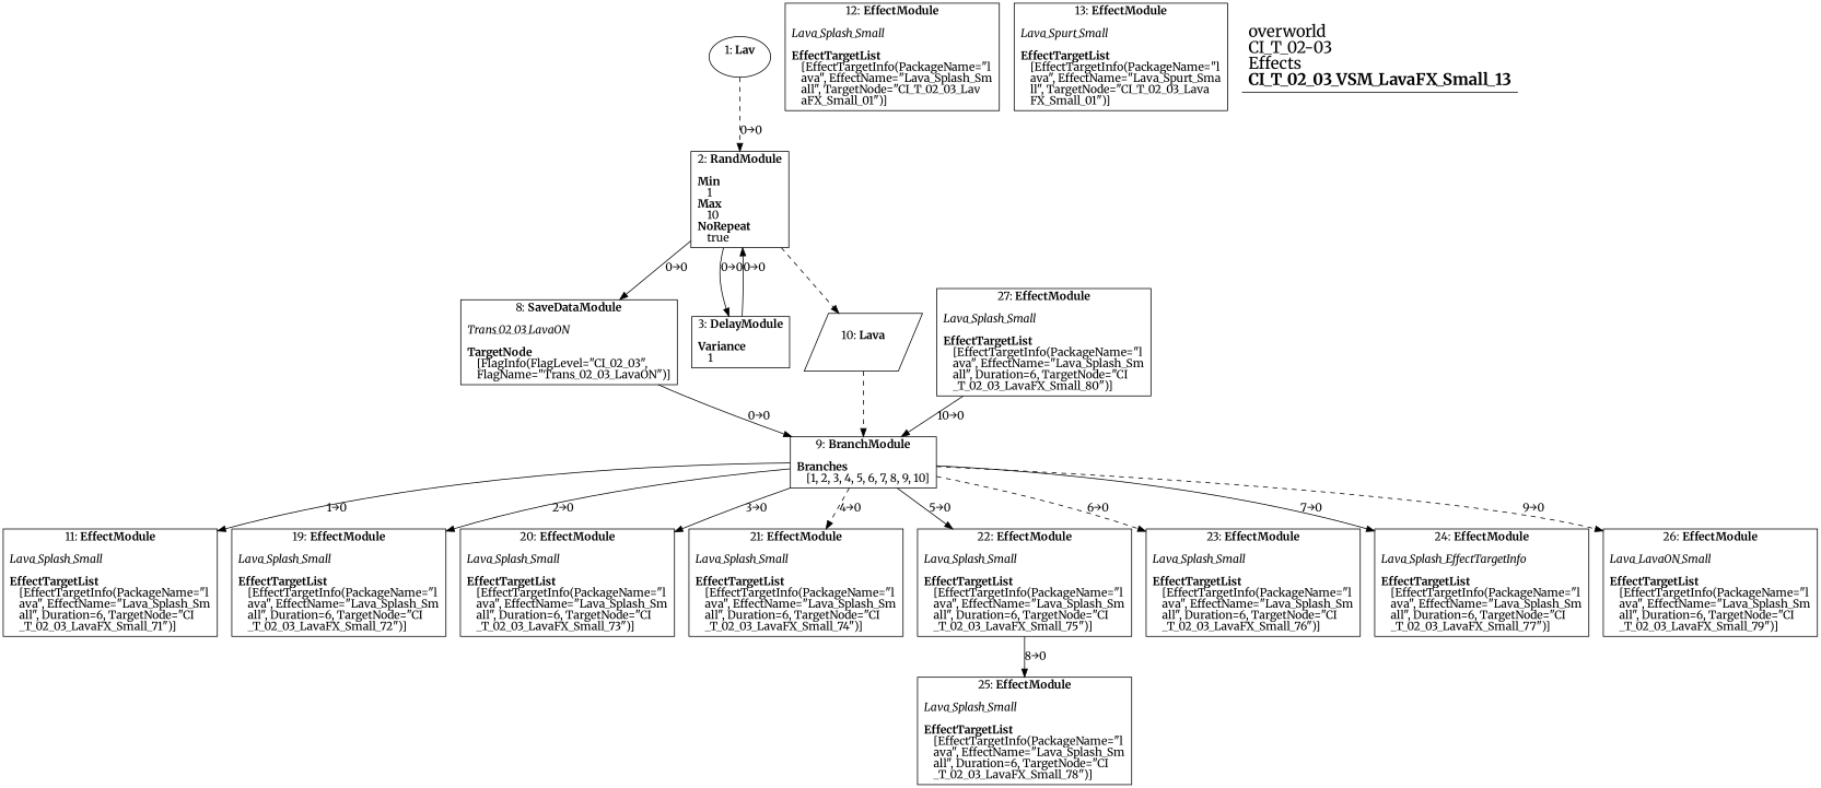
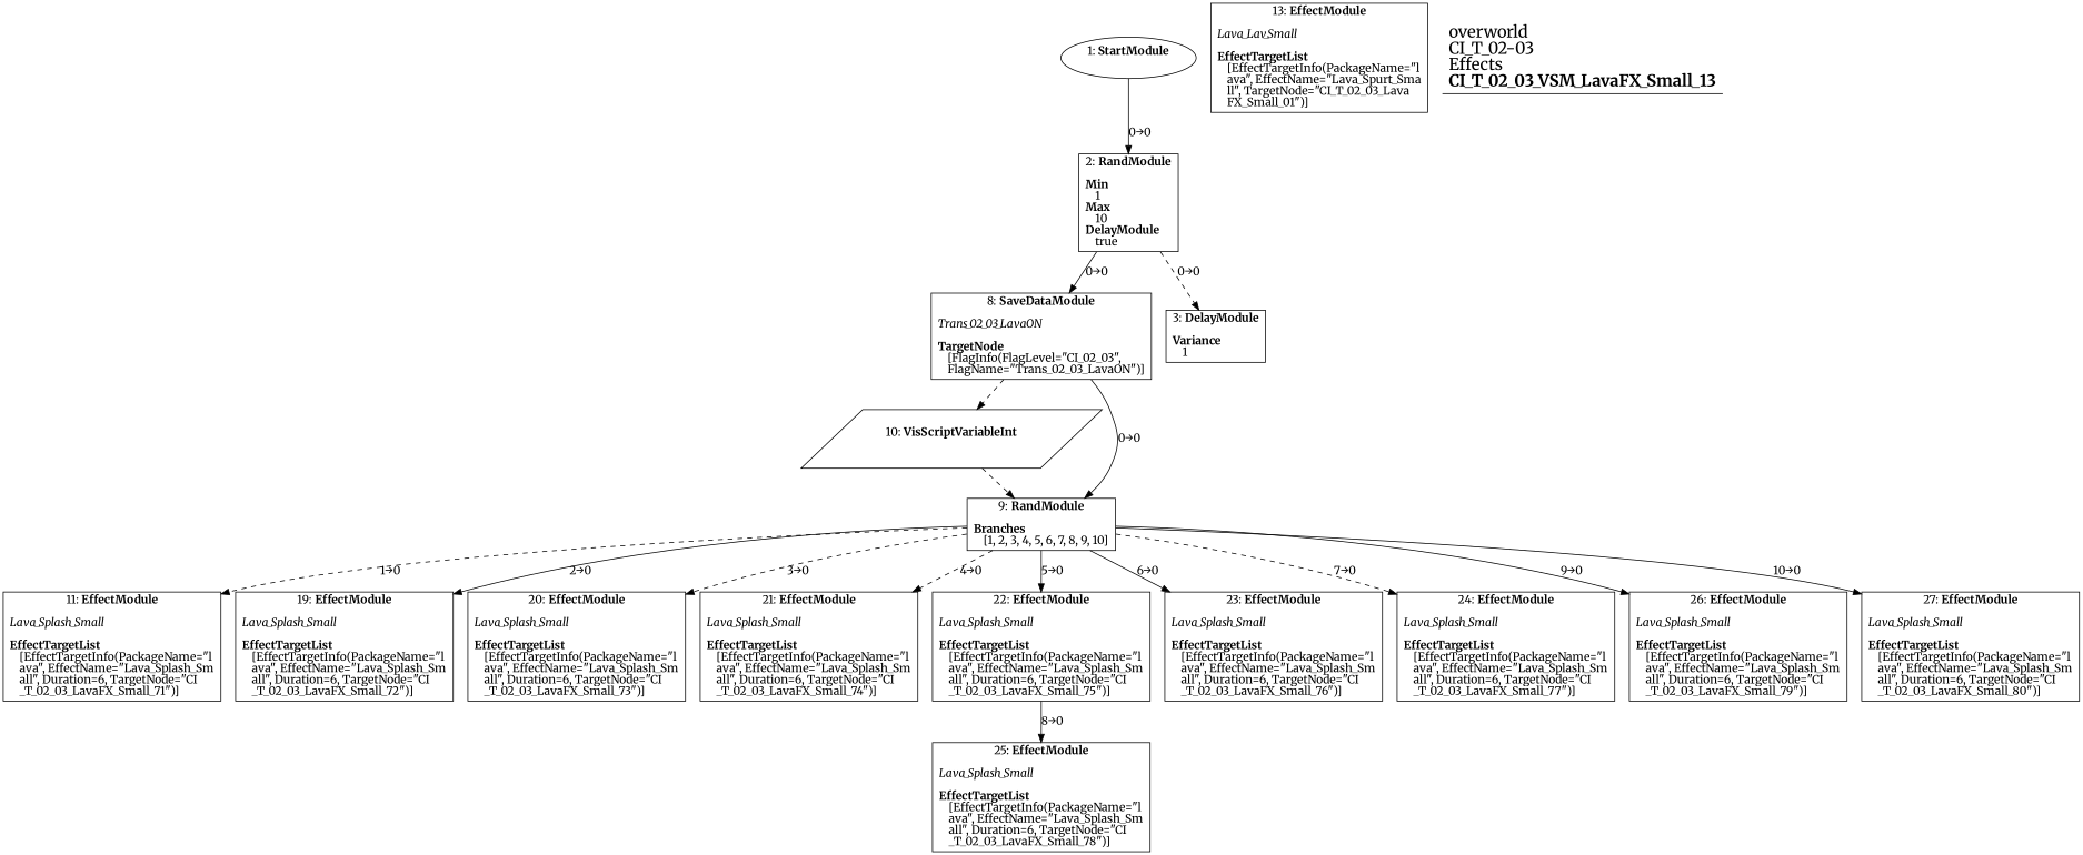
  digraph {
    fontname=Merriweather
    splines=spline
    node [fontname=Merriweather shape=box]
    edge [fontname=Merriweather]
-   n1 [label=<1: <b>Lav</b><br/><br/>> shape=oval]
-   n2 [label=<2: <b>RandModule</b><br/><br/><b>Min</b><br align="left"/>    1<br align="left"/><b>Max</b><br align="left"/>    10<br align="left"/><b>NoRepeat</b><br align="left"/>    true<br align="left"/>>]
+   n1 [label=<1: <b>StartModule</b><br/><br/>> shape=oval]
+   n2 [label=<2: <b>RandModule</b><br/><br/><b>Min</b><br align="left"/>    1<br align="left"/><b>Max</b><br align="left"/>    10<br align="left"/><b>DelayModule</b><br align="left"/>    true<br align="left"/>>]
    n3 [label=<8: <b>SaveDataModule</b><br/><br/><i>Trans_02_03_LavaON<br align="left"/></i><br align="left"/><b>TargetNode</b><br align="left"/>    [FlagInfo(FlagLevel=&quot;CI_02_03&quot;, <br align="left"/>    FlagName=&quot;Trans_02_03_LavaON&quot;)]<br align="left"/>>]
    n4 [label=<3: <b>DelayModule</b><br/><br/><b>Variance</b><br align="left"/>    1<br align="left"/>>]
-   n5 [label=<10: <b>Lava</b><br/><br/>> shape=parallelogram]
-   n6 [label=<9: <b>BranchModule</b><br/><br/><b>Branches</b><br align="left"/>    [1, 2, 3, 4, 5, 6, 7, 8, 9, 10]<br align="left"/>>]
+   n5 [label=<10: <b>VisScriptVariableInt</b><br/><br/>> shape=parallelogram]
+   n6 [label=<9: <b>RandModule</b><br/><br/><b>Branches</b><br align="left"/>    [1, 2, 3, 4, 5, 6, 7, 8, 9, 10]<br align="left"/>>]
    n7 [label=<11: <b>EffectModule</b><br/><br/><i>Lava_Splash_Small<br align="left"/></i><br align="left"/><b>EffectTargetList</b><br align="left"/>    [EffectTargetInfo(PackageName=&quot;l<br align="left"/>    ava&quot;, EffectName=&quot;Lava_Splash_Sm<br align="left"/>    all&quot;, Duration=6, TargetNode=&quot;CI<br align="left"/>    _T_02_03_LavaFX_Small_71&quot;)]<br align="left"/>>]
    n8 [label=<19: <b>EffectModule</b><br/><br/><i>Lava_Splash_Small<br align="left"/></i><br align="left"/><b>EffectTargetList</b><br align="left"/>    [EffectTargetInfo(PackageName=&quot;l<br align="left"/>    ava&quot;, EffectName=&quot;Lava_Splash_Sm<br align="left"/>    all&quot;, Duration=6, TargetNode=&quot;CI<br align="left"/>    _T_02_03_LavaFX_Small_72&quot;)]<br align="left"/>>]
    n9 [label=<20: <b>EffectModule</b><br/><br/><i>Lava_Splash_Small<br align="left"/></i><br align="left"/><b>EffectTargetList</b><br align="left"/>    [EffectTargetInfo(PackageName=&quot;l<br align="left"/>    ava&quot;, EffectName=&quot;Lava_Splash_Sm<br align="left"/>    all&quot;, Duration=6, TargetNode=&quot;CI<br align="left"/>    _T_02_03_LavaFX_Small_73&quot;)]<br align="left"/>>]
    n10 [label=<21: <b>EffectModule</b><br/><br/><i>Lava_Splash_Small<br align="left"/></i><br align="left"/><b>EffectTargetList</b><br align="left"/>    [EffectTargetInfo(PackageName=&quot;l<br align="left"/>    ava&quot;, EffectName=&quot;Lava_Splash_Sm<br align="left"/>    all&quot;, Duration=6, TargetNode=&quot;CI<br align="left"/>    _T_02_03_LavaFX_Small_74&quot;)]<br align="left"/>>]
    n11 [label=<22: <b>EffectModule</b><br/><br/><i>Lava_Splash_Small<br align="left"/></i><br align="left"/><b>EffectTargetList</b><br align="left"/>    [EffectTargetInfo(PackageName=&quot;l<br align="left"/>    ava&quot;, EffectName=&quot;Lava_Splash_Sm<br align="left"/>    all&quot;, Duration=6, TargetNode=&quot;CI<br align="left"/>    _T_02_03_LavaFX_Small_75&quot;)]<br align="left"/>>]
    n12 [label=<23: <b>EffectModule</b><br/><br/><i>Lava_Splash_Small<br align="left"/></i><br align="left"/><b>EffectTargetList</b><br align="left"/>    [EffectTargetInfo(PackageName=&quot;l<br align="left"/>    ava&quot;, EffectName=&quot;Lava_Splash_Sm<br align="left"/>    all&quot;, Duration=6, TargetNode=&quot;CI<br align="left"/>    _T_02_03_LavaFX_Small_76&quot;)]<br align="left"/>>]
-   n13 [label=<24: <b>EffectModule</b><br/><br/><i>Lava_Splash_EffectTargetInfo<br align="left"/></i><br align="left"/><b>EffectTargetList</b><br align="left"/>    [EffectTargetInfo(PackageName=&quot;l<br align="left"/>    ava&quot;, EffectName=&quot;Lava_Splash_Sm<br align="left"/>    all&quot;, Duration=6, TargetNode=&quot;CI<br align="left"/>    _T_02_03_LavaFX_Small_77&quot;)]<br align="left"/>>]
-   n14 [label=<26: <b>EffectModule</b><br/><br/><i>Lava_LavaON_Small<br align="left"/></i><br align="left"/><b>EffectTargetList</b><br align="left"/>    [EffectTargetInfo(PackageName=&quot;l<br align="left"/>    ava&quot;, EffectName=&quot;Lava_Splash_Sm<br align="left"/>    all&quot;, Duration=6, TargetNode=&quot;CI<br align="left"/>    _T_02_03_LavaFX_Small_79&quot;)]<br align="left"/>>]
+   n13 [label=<24: <b>EffectModule</b><br/><br/><i>Lava_Splash_Small<br align="left"/></i><br align="left"/><b>EffectTargetList</b><br align="left"/>    [EffectTargetInfo(PackageName=&quot;l<br align="left"/>    ava&quot;, EffectName=&quot;Lava_Splash_Sm<br align="left"/>    all&quot;, Duration=6, TargetNode=&quot;CI<br align="left"/>    _T_02_03_LavaFX_Small_77&quot;)]<br align="left"/>>]
+   n14 [label=<26: <b>EffectModule</b><br/><br/><i>Lava_Splash_Small<br align="left"/></i><br align="left"/><b>EffectTargetList</b><br align="left"/>    [EffectTargetInfo(PackageName=&quot;l<br align="left"/>    ava&quot;, EffectName=&quot;Lava_Splash_Sm<br align="left"/>    all&quot;, Duration=6, TargetNode=&quot;CI<br align="left"/>    _T_02_03_LavaFX_Small_79&quot;)]<br align="left"/>>]
    n15 [label=<27: <b>EffectModule</b><br/><br/><i>Lava_Splash_Small<br align="left"/></i><br align="left"/><b>EffectTargetList</b><br align="left"/>    [EffectTargetInfo(PackageName=&quot;l<br align="left"/>    ava&quot;, EffectName=&quot;Lava_Splash_Sm<br align="left"/>    all&quot;, Duration=6, TargetNode=&quot;CI<br align="left"/>    _T_02_03_LavaFX_Small_80&quot;)]<br align="left"/>>]
    n16 [label=<25: <b>EffectModule</b><br/><br/><i>Lava_Splash_Small<br align="left"/></i><br align="left"/><b>EffectTargetList</b><br align="left"/>    [EffectTargetInfo(PackageName=&quot;l<br align="left"/>    ava&quot;, EffectName=&quot;Lava_Splash_Sm<br align="left"/>    all&quot;, Duration=6, TargetNode=&quot;CI<br align="left"/>    _T_02_03_LavaFX_Small_78&quot;)]<br align="left"/>>]
-   n17 [label=<12: <b>EffectModule</b><br/><br/><i>Lava_Splash_Small<br align="left"/></i><br align="left"/><b>EffectTargetList</b><br align="left"/>    [EffectTargetInfo(PackageName=&quot;l<br align="left"/>    ava&quot;, EffectName=&quot;Lava_Splash_Sm<br align="left"/>    all&quot;, TargetNode=&quot;CI_T_02_03_Lav<br align="left"/>    aFX_Small_01&quot;)]<br align="left"/>>]
-   n18 [label=<13: <b>EffectModule</b><br/><br/><i>Lava_Spurt_Small<br align="left"/></i><br align="left"/><b>EffectTargetList</b><br align="left"/>    [EffectTargetInfo(PackageName=&quot;l<br align="left"/>    ava&quot;, EffectName=&quot;Lava_Spurt_Sma<br align="left"/>    ll&quot;, TargetNode=&quot;CI_T_02_03_Lava<br align="left"/>    FX_Small_01&quot;)]<br align="left"/>>]
+   n18 [label=<13: <b>EffectModule</b><br/><br/><i>Lava_Lav_Small<br align="left"/></i><br align="left"/><b>EffectTargetList</b><br align="left"/>    [EffectTargetInfo(PackageName=&quot;l<br align="left"/>    ava&quot;, EffectName=&quot;Lava_Spurt_Sma<br align="left"/>    ll&quot;, TargetNode=&quot;CI_T_02_03_Lava<br align="left"/>    FX_Small_01&quot;)]<br align="left"/>>]
    n19 [label=<<font point-size="20">overworld<br align="left"/>CI_T_02-03<br align="left"/>Effects<br align="left"/><b>CI_T_02_03_VSM_LavaFX_Small_13</b><br align="left"/></font>> shape=underline]
-   n1 -> n2 [label="0→0" style=dashed]
+   n1 -> n2 [label="0→0"]
    n2 -> n3 [label="0→0"]
-   n2 -> n4 [label="0→0"]
-   n2 -> n5 [style=dashed]
+   n2 -> n4 [label="0→0" style=dashed]
+   n3 -> n5 [style=dashed]
    n3 -> n6 [label="0→0"]
-   n4 -> n2 [label="0→0"]
    n5 -> n6 [style=dashed]
-   n6 -> n7 [label="1→0"]
+   n6 -> n7 [label="1→0" style=dashed]
    n6 -> n8 [label="2→0"]
-   n6 -> n9 [label="3→0"]
+   n6 -> n9 [label="3→0" style=dashed]
    n6 -> n10 [label="4→0" style=dashed]
    n6 -> n11 [label="5→0"]
-   n6 -> n12 [label="6→0" style=dashed]
-   n6 -> n13 [label="7→0"]
-   n6 -> n14 [label="9→0" style=dashed]
-   n15 -> n6 [label="10→0"]
+   n6 -> n12 [label="6→0"]
+   n6 -> n13 [label="7→0" style=dashed]
+   n6 -> n14 [label="9→0"]
+   n6 -> n15 [label="10→0"]
    n11 -> n16 [label="8→0"]
  }
